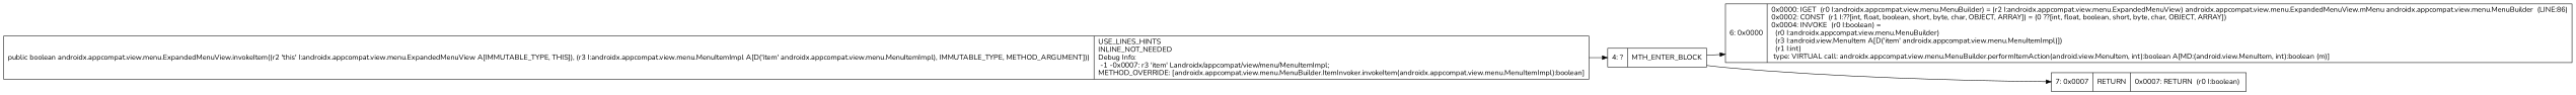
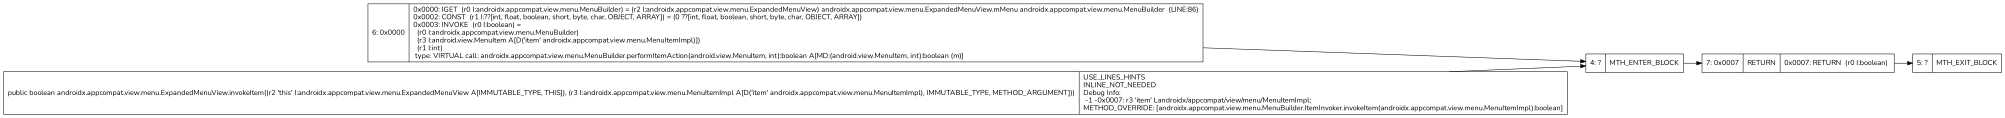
  digraph {
    fontname=Nunito
    rankdir=LR
    node [fontname=Nunito shape=record]
    edge [fontname=Nunito]
    n1 [label="{4\:\ ?|MTH_ENTER_BLOCK\l}"]
-   n2 [label="{6\:\ 0x0000|0x0000: IGET  (r0 I:androidx.appcompat.view.menu.MenuBuilder) = (r2 I:androidx.appcompat.view.menu.ExpandedMenuView) androidx.appcompat.view.menu.ExpandedMenuView.mMenu androidx.appcompat.view.menu.MenuBuilder  (LINE:86)\l0x0002: CONST  (r1 I:??[int, float, boolean, short, byte, char, OBJECT, ARRAY]) = (0 ??[int, float, boolean, short, byte, char, OBJECT, ARRAY]) \l0x0004: INVOKE  (r0 I:boolean) = \l  (r0 I:androidx.appcompat.view.menu.MenuBuilder)\l  (r3 I:android.view.MenuItem A[D('item' androidx.appcompat.view.menu.MenuItemImpl)])\l  (r1 I:int)\l type: VIRTUAL call: androidx.appcompat.view.menu.MenuBuilder.performItemAction(android.view.MenuItem, int):boolean A[MD:(android.view.MenuItem, int):boolean (m)]\l}"]
+   n2 [label="{6\:\ 0x0000|0x0000: IGET  (r0 I:androidx.appcompat.view.menu.MenuBuilder) = (r2 I:androidx.appcompat.view.menu.ExpandedMenuView) androidx.appcompat.view.menu.ExpandedMenuView.mMenu androidx.appcompat.view.menu.MenuBuilder  (LINE:86)\l0x0002: CONST  (r1 I:??[int, float, boolean, short, byte, char, OBJECT, ARRAY]) = (0 ??[int, float, boolean, short, byte, char, OBJECT, ARRAY]) \l0x0003: INVOKE  (r0 I:boolean) = \l  (r0 I:androidx.appcompat.view.menu.MenuBuilder)\l  (r3 I:android.view.MenuItem A[D('item' androidx.appcompat.view.menu.MenuItemImpl)])\l  (r1 I:int)\l type: VIRTUAL call: androidx.appcompat.view.menu.MenuBuilder.performItemAction(android.view.MenuItem, int):boolean A[MD:(android.view.MenuItem, int):boolean (m)]\l}"]
    n3 [label="{7\:\ 0x0007|RETURN\l|0x0007: RETURN  (r0 I:boolean) \l}"]
+   n4 [label="{5\:\ ?|MTH_EXIT_BLOCK\l}"]
    n5 [label="{public boolean androidx.appcompat.view.menu.ExpandedMenuView.invokeItem((r2 'this' I:androidx.appcompat.view.menu.ExpandedMenuView A[IMMUTABLE_TYPE, THIS]), (r3 I:androidx.appcompat.view.menu.MenuItemImpl A[D('item' androidx.appcompat.view.menu.MenuItemImpl), IMMUTABLE_TYPE, METHOD_ARGUMENT]))  | USE_LINES_HINTS\lINLINE_NOT_NEEDED\lDebug Info:\l  \-1 \-0x0007: r3 'item' Landroidx\/appcompat\/view\/menu\/MenuItemImpl;\lMETHOD_OVERRIDE: [androidx.appcompat.view.menu.MenuBuilder.ItemInvoker.invokeItem(androidx.appcompat.view.menu.MenuItemImpl):boolean]\l}"]
-   n1 -> n2
+   n2 -> n1
    n1 -> n3
+   n3 -> n4
    n5 -> n1
  }
